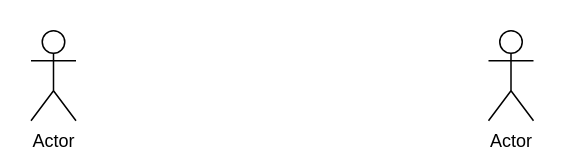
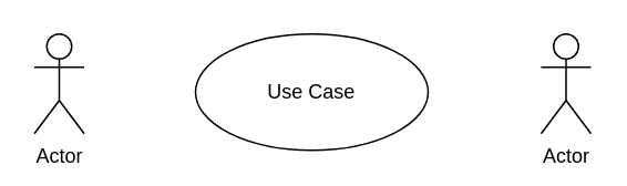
  <mxCell id="0" />
  <mxCell id="1" parent="0" />
  <mxCell id="2" value="Actor" style="shape=umlActor;verticalLabelPosition=bottom;verticalAlign=top;html=1;" parent="1" vertex="1"><mxGeometry x="20" y="20" width="30" height="60" as="geometry" /></mxCell>
  <mxCell id="3" value="Actor" style="shape=umlActor;verticalLabelPosition=bottom;verticalAlign=top;html=1;" parent="1" vertex="1"><mxGeometry x="325" y="20" width="30" height="60" as="geometry" /></mxCell>
+ <mxCell id="4" value="Use Case" style="ellipse;whiteSpace=wrap;html=1;" parent="1" vertex="1"><mxGeometry x="117" y="20" width="140" height="70" as="geometry" /></mxCell>
